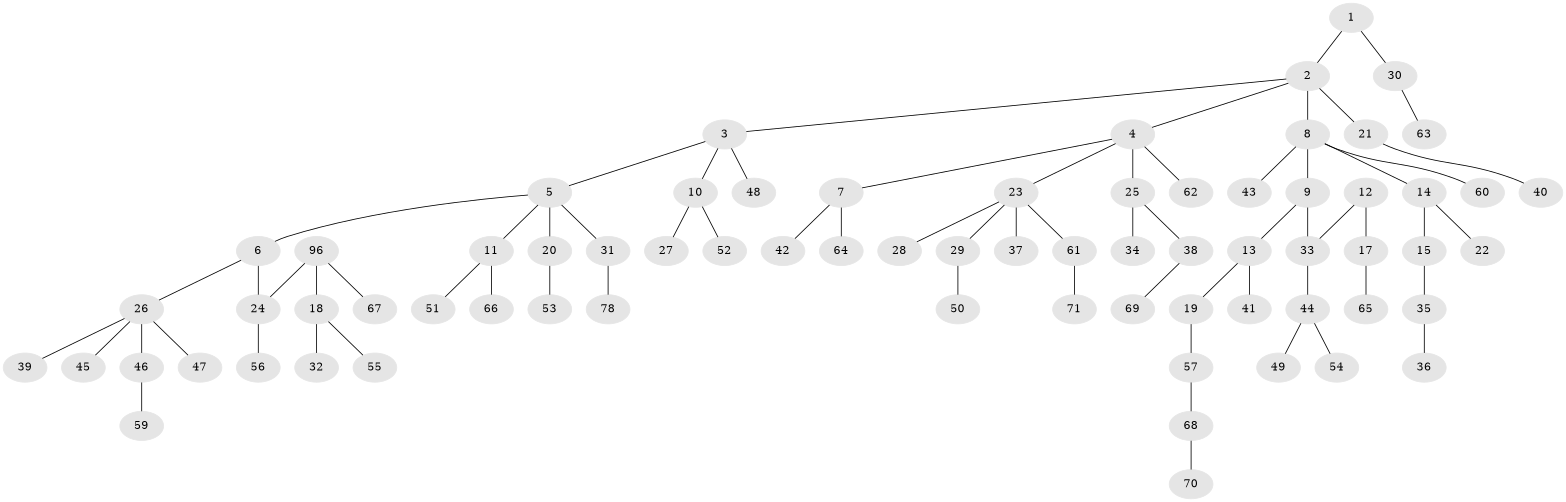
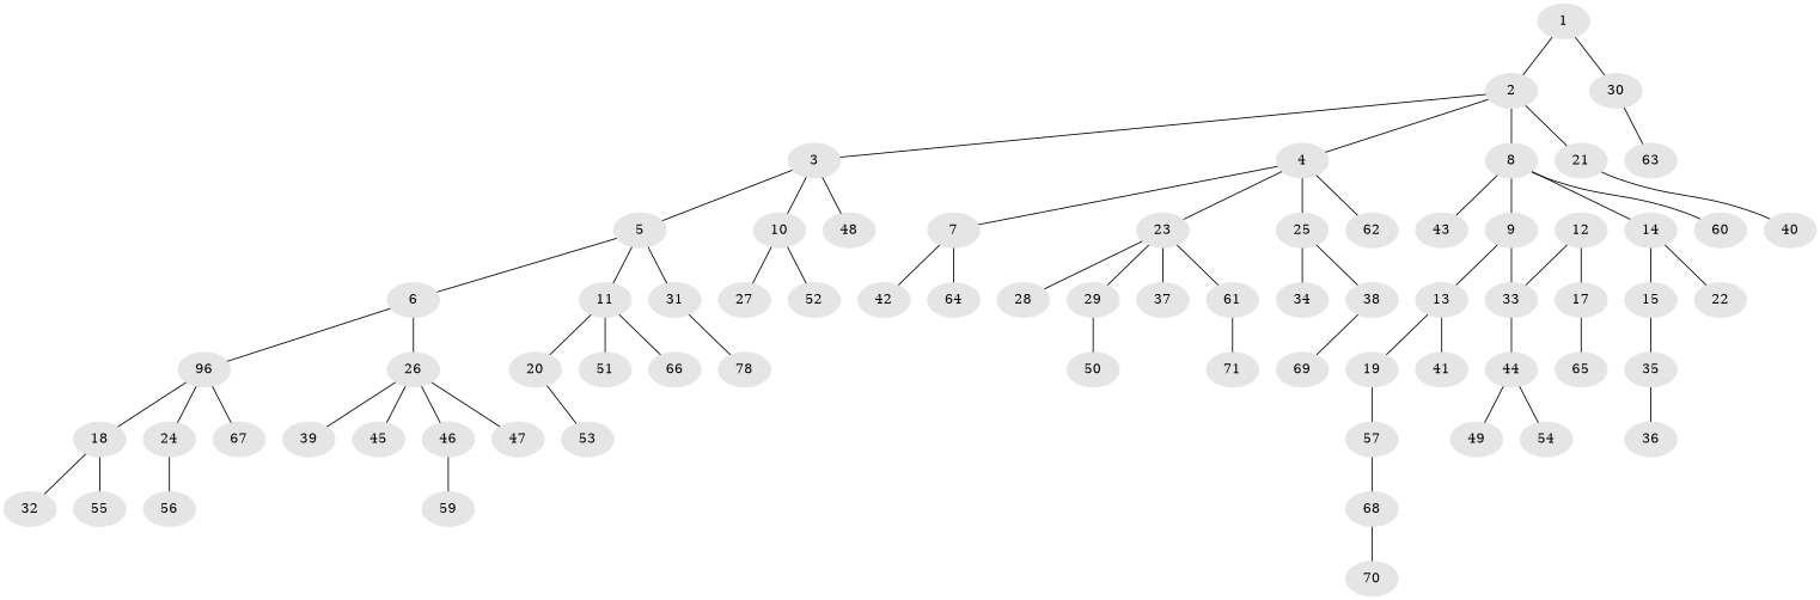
  graph {
    node [color=gray90 style=filled]
    1
    2
    30
    3
    4
    8
    21
    63
    5
    10
    48
    7
    23
    25
    62
    43
    9
    14
    60
    40
    6
    11
    20
    31
    27
    52
    42
    64
    28
    29
    37
    61
    34
    38
    n35 [label=96]
    26
    51
    66
    53
    n40 [label=78]
    18
    24
    67
    39
    45
    46
    47
    13
    33
    15
    22
    12
    17
    19
    41
    65
    44
    57
    35
    36
    32
    55
    56
    68
    50
    71
    69
    59
    49
    54
    70
    1 -- 2
    1 -- 30
    2 -- 3
    2 -- 4
    2 -- 8
    2 -- 21
    30 -- 63
    3 -- 5
    3 -- 10
    3 -- 48
    4 -- 7
    4 -- 23
    4 -- 25
    4 -- 62
    8 -- 43
    8 -- 9
    8 -- 14
    8 -- 60
    21 -- 40
    5 -- 6
    5 -- 11
-   5 -- 20
+   11 -- 20
    5 -- 31
    10 -- 27
    10 -- 52
    7 -- 42
    7 -- 64
    23 -- 28
    23 -- 29
    23 -- 37
    23 -- 61
    25 -- 34
    25 -- 38
    9 -- 13
    9 -- 33
    14 -- 15
    14 -- 22
-   6 -- 24
+   6 -- n35
    6 -- 26
    11 -- 51
    11 -- 66
    20 -- 53
    31 -- n40
    29 -- 50
    61 -- 71
    38 -- 69
    n35 -- 18
    n35 -- 24
    n35 -- 67
    26 -- 39
    26 -- 45
    26 -- 46
    26 -- 47
    18 -- 32
    18 -- 55
    24 -- 56
    46 -- 59
    13 -- 19
    13 -- 41
    33 -- 44
    15 -- 35
    12 -- 33
    12 -- 17
    17 -- 65
    19 -- 57
    44 -- 49
    44 -- 54
    57 -- 68
    35 -- 36
    68 -- 70
  }
